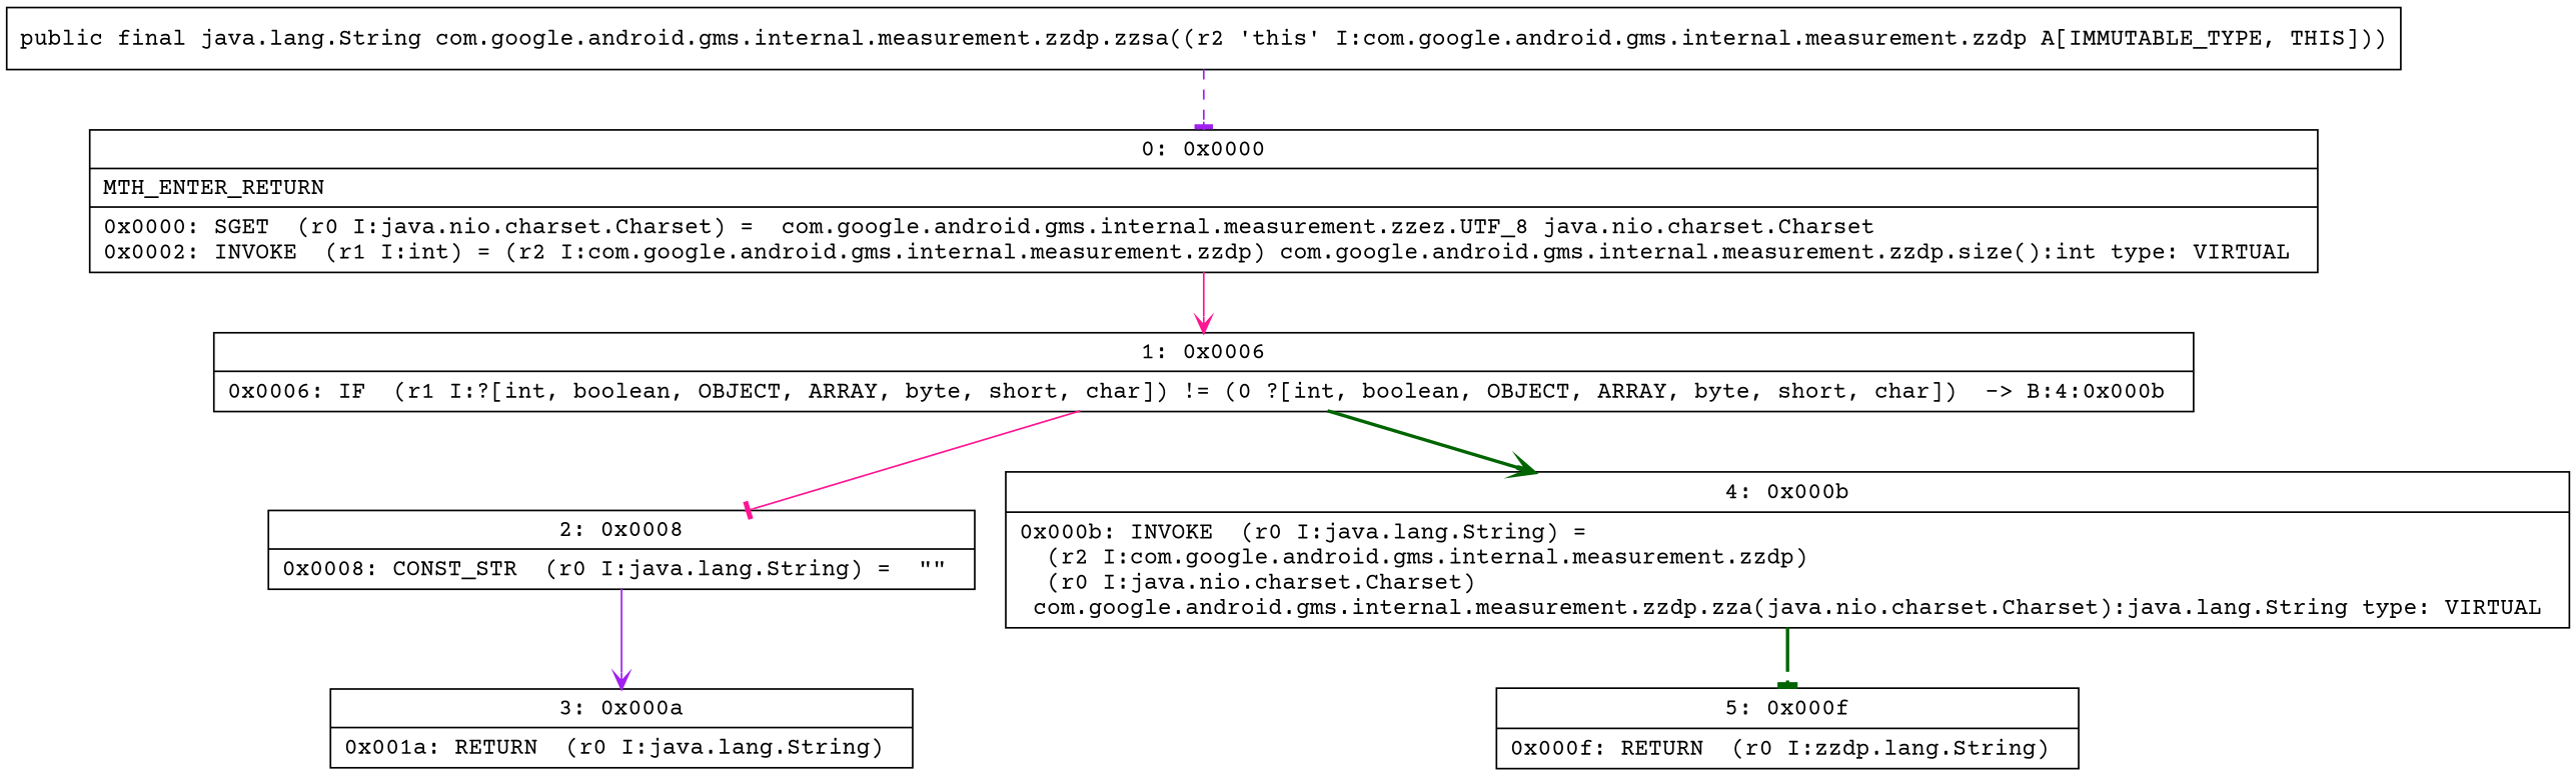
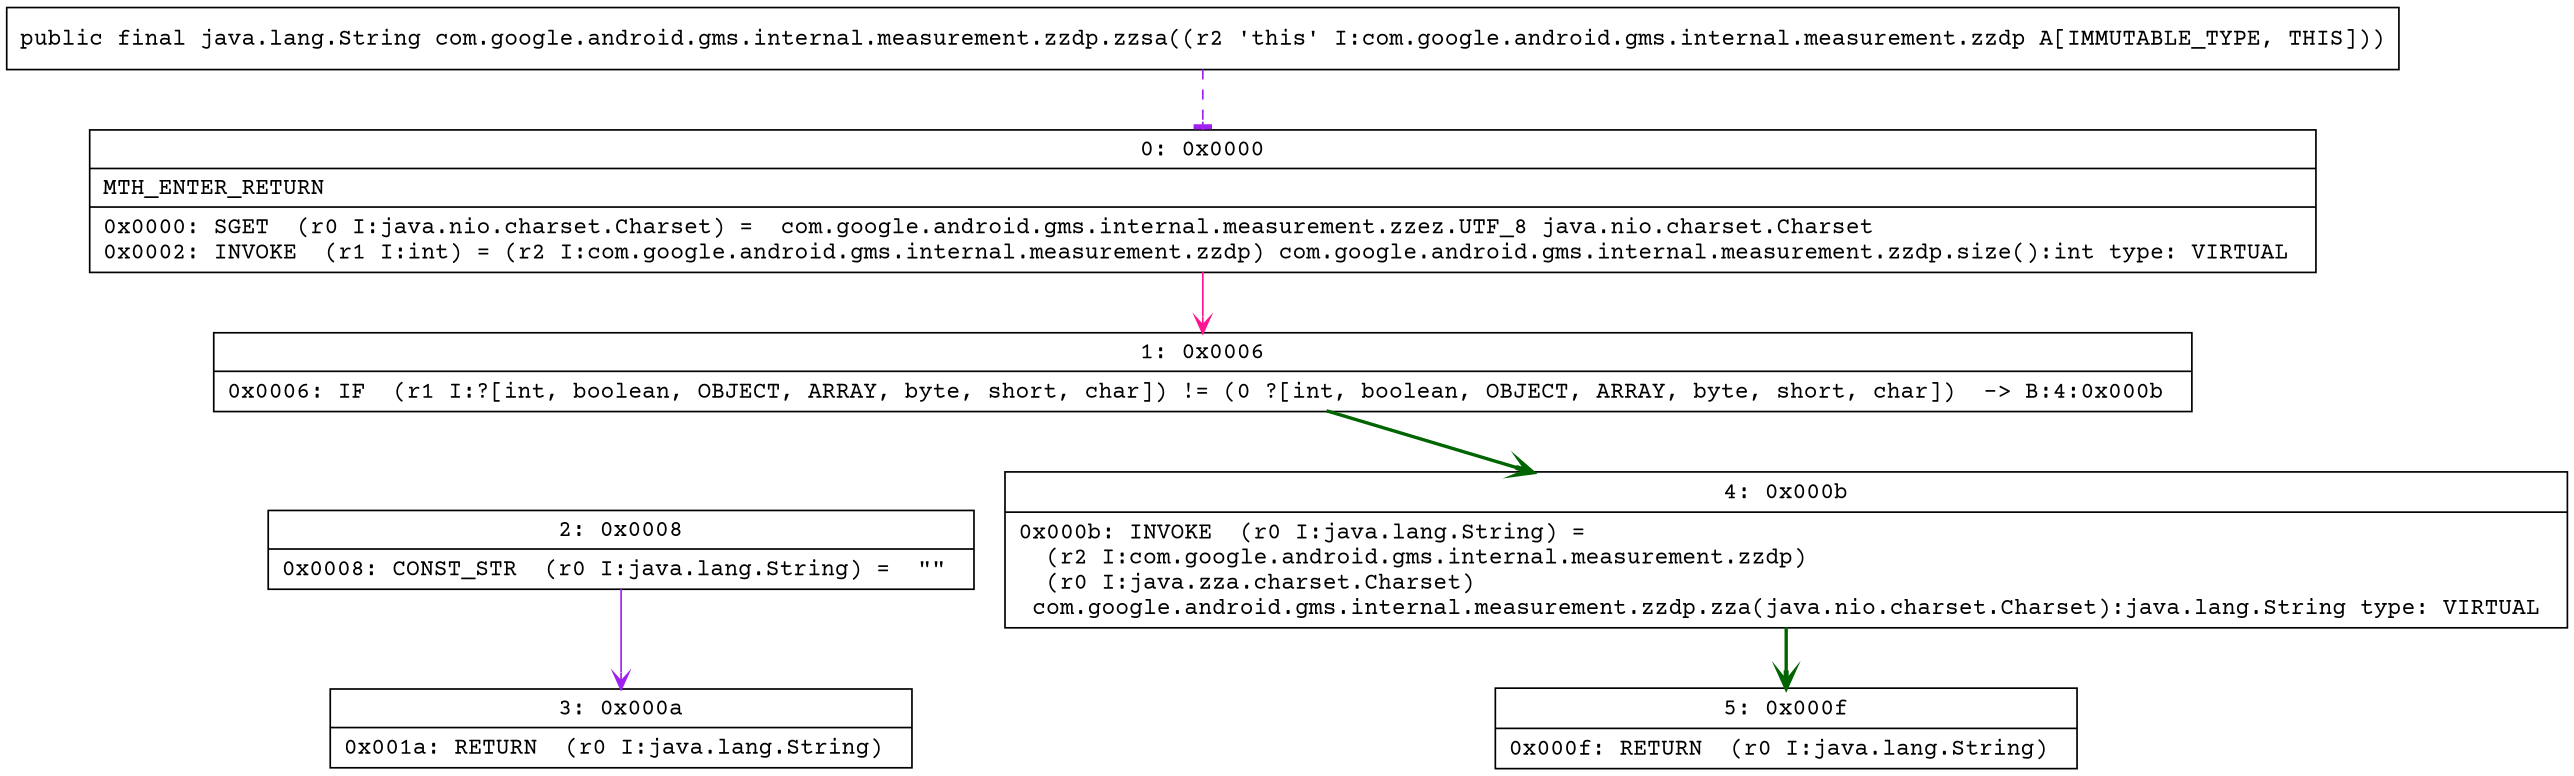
  digraph {
    fontname="Courier Prime"
    node [fontname="Courier Prime" shape=record]
    edge [arrowhead=vee color=deeppink fontname="Courier Prime" style=solid]
    n1 [label="{0\:\ 0x0000|MTH_ENTER_RETURN\l|0x0000: SGET  (r0 I:java.nio.charset.Charset) =  com.google.android.gms.internal.measurement.zzez.UTF_8 java.nio.charset.Charset \l0x0002: INVOKE  (r1 I:int) = (r2 I:com.google.android.gms.internal.measurement.zzdp) com.google.android.gms.internal.measurement.zzdp.size():int type: VIRTUAL \l}"]
    n2 [label="{1\:\ 0x0006|0x0006: IF  (r1 I:?[int, boolean, OBJECT, ARRAY, byte, short, char]) != (0 ?[int, boolean, OBJECT, ARRAY, byte, short, char])  \-\> B:4:0x000b \l}"]
    n3 [label="{2\:\ 0x0008|0x0008: CONST_STR  (r0 I:java.lang.String) =  \"\" \l}"]
-   n4 [label="{4\:\ 0x000b|0x000b: INVOKE  (r0 I:java.lang.String) = \l  (r2 I:com.google.android.gms.internal.measurement.zzdp)\l  (r0 I:java.nio.charset.Charset)\l com.google.android.gms.internal.measurement.zzdp.zza(java.nio.charset.Charset):java.lang.String type: VIRTUAL \l}"]
+   n4 [label="{4\:\ 0x000b|0x000b: INVOKE  (r0 I:java.lang.String) = \l  (r2 I:com.google.android.gms.internal.measurement.zzdp)\l  (r0 I:java.zza.charset.Charset)\l com.google.android.gms.internal.measurement.zzdp.zza(java.nio.charset.Charset):java.lang.String type: VIRTUAL \l}"]
    n5 [label="{3\:\ 0x000a|0x001a: RETURN  (r0 I:java.lang.String) \l}"]
-   n6 [label="{5\:\ 0x000f|0x000f: RETURN  (r0 I:zzdp.lang.String) \l}"]
+   n6 [label="{5\:\ 0x000f|0x000f: RETURN  (r0 I:java.lang.String) \l}"]
    n7 [label="{public final java.lang.String com.google.android.gms.internal.measurement.zzdp.zzsa((r2 'this' I:com.google.android.gms.internal.measurement.zzdp A[IMMUTABLE_TYPE, THIS])) }"]
    n1 -> n2
-   n2 -> n3 [arrowhead=tee]
    n2 -> n4 [color=darkgreen style=bold]
    n3 -> n5 [color=purple]
-   n4 -> n6 [arrowhead=tee color=darkgreen style=bold]
+   n4 -> n6 [color=darkgreen style=bold]
    n7 -> n1 [arrowhead=tee color=purple style=dashed]
  }
